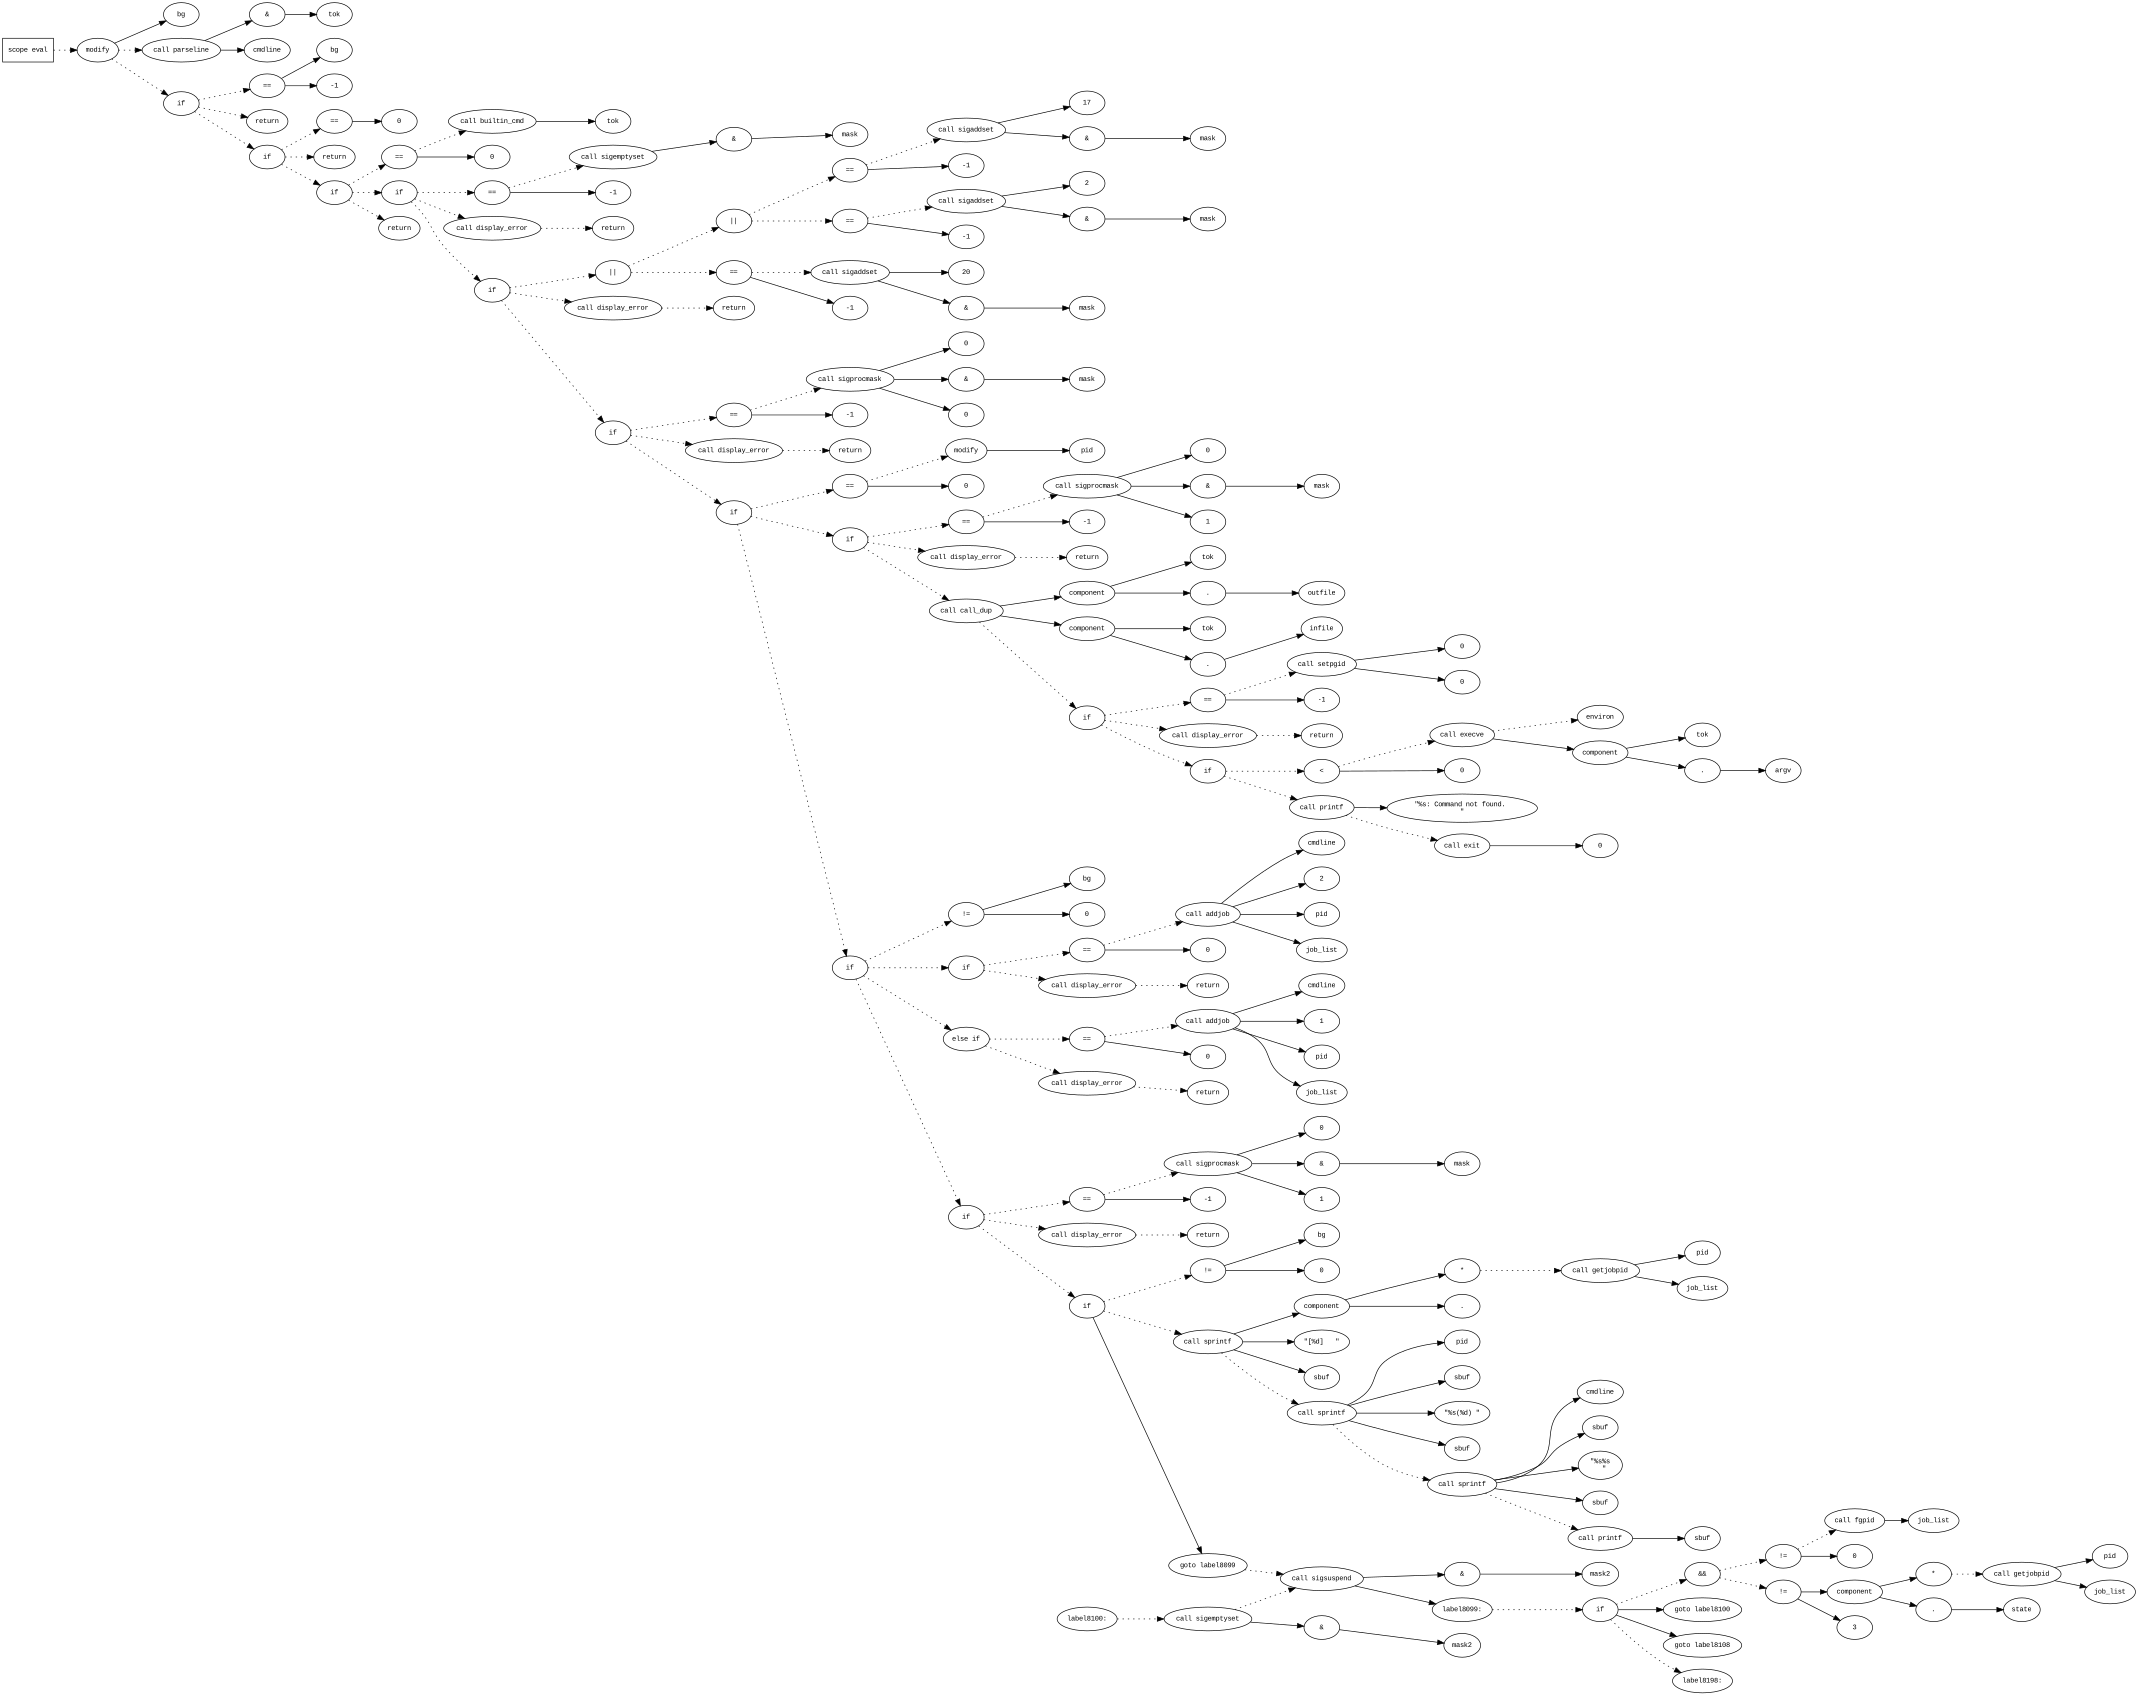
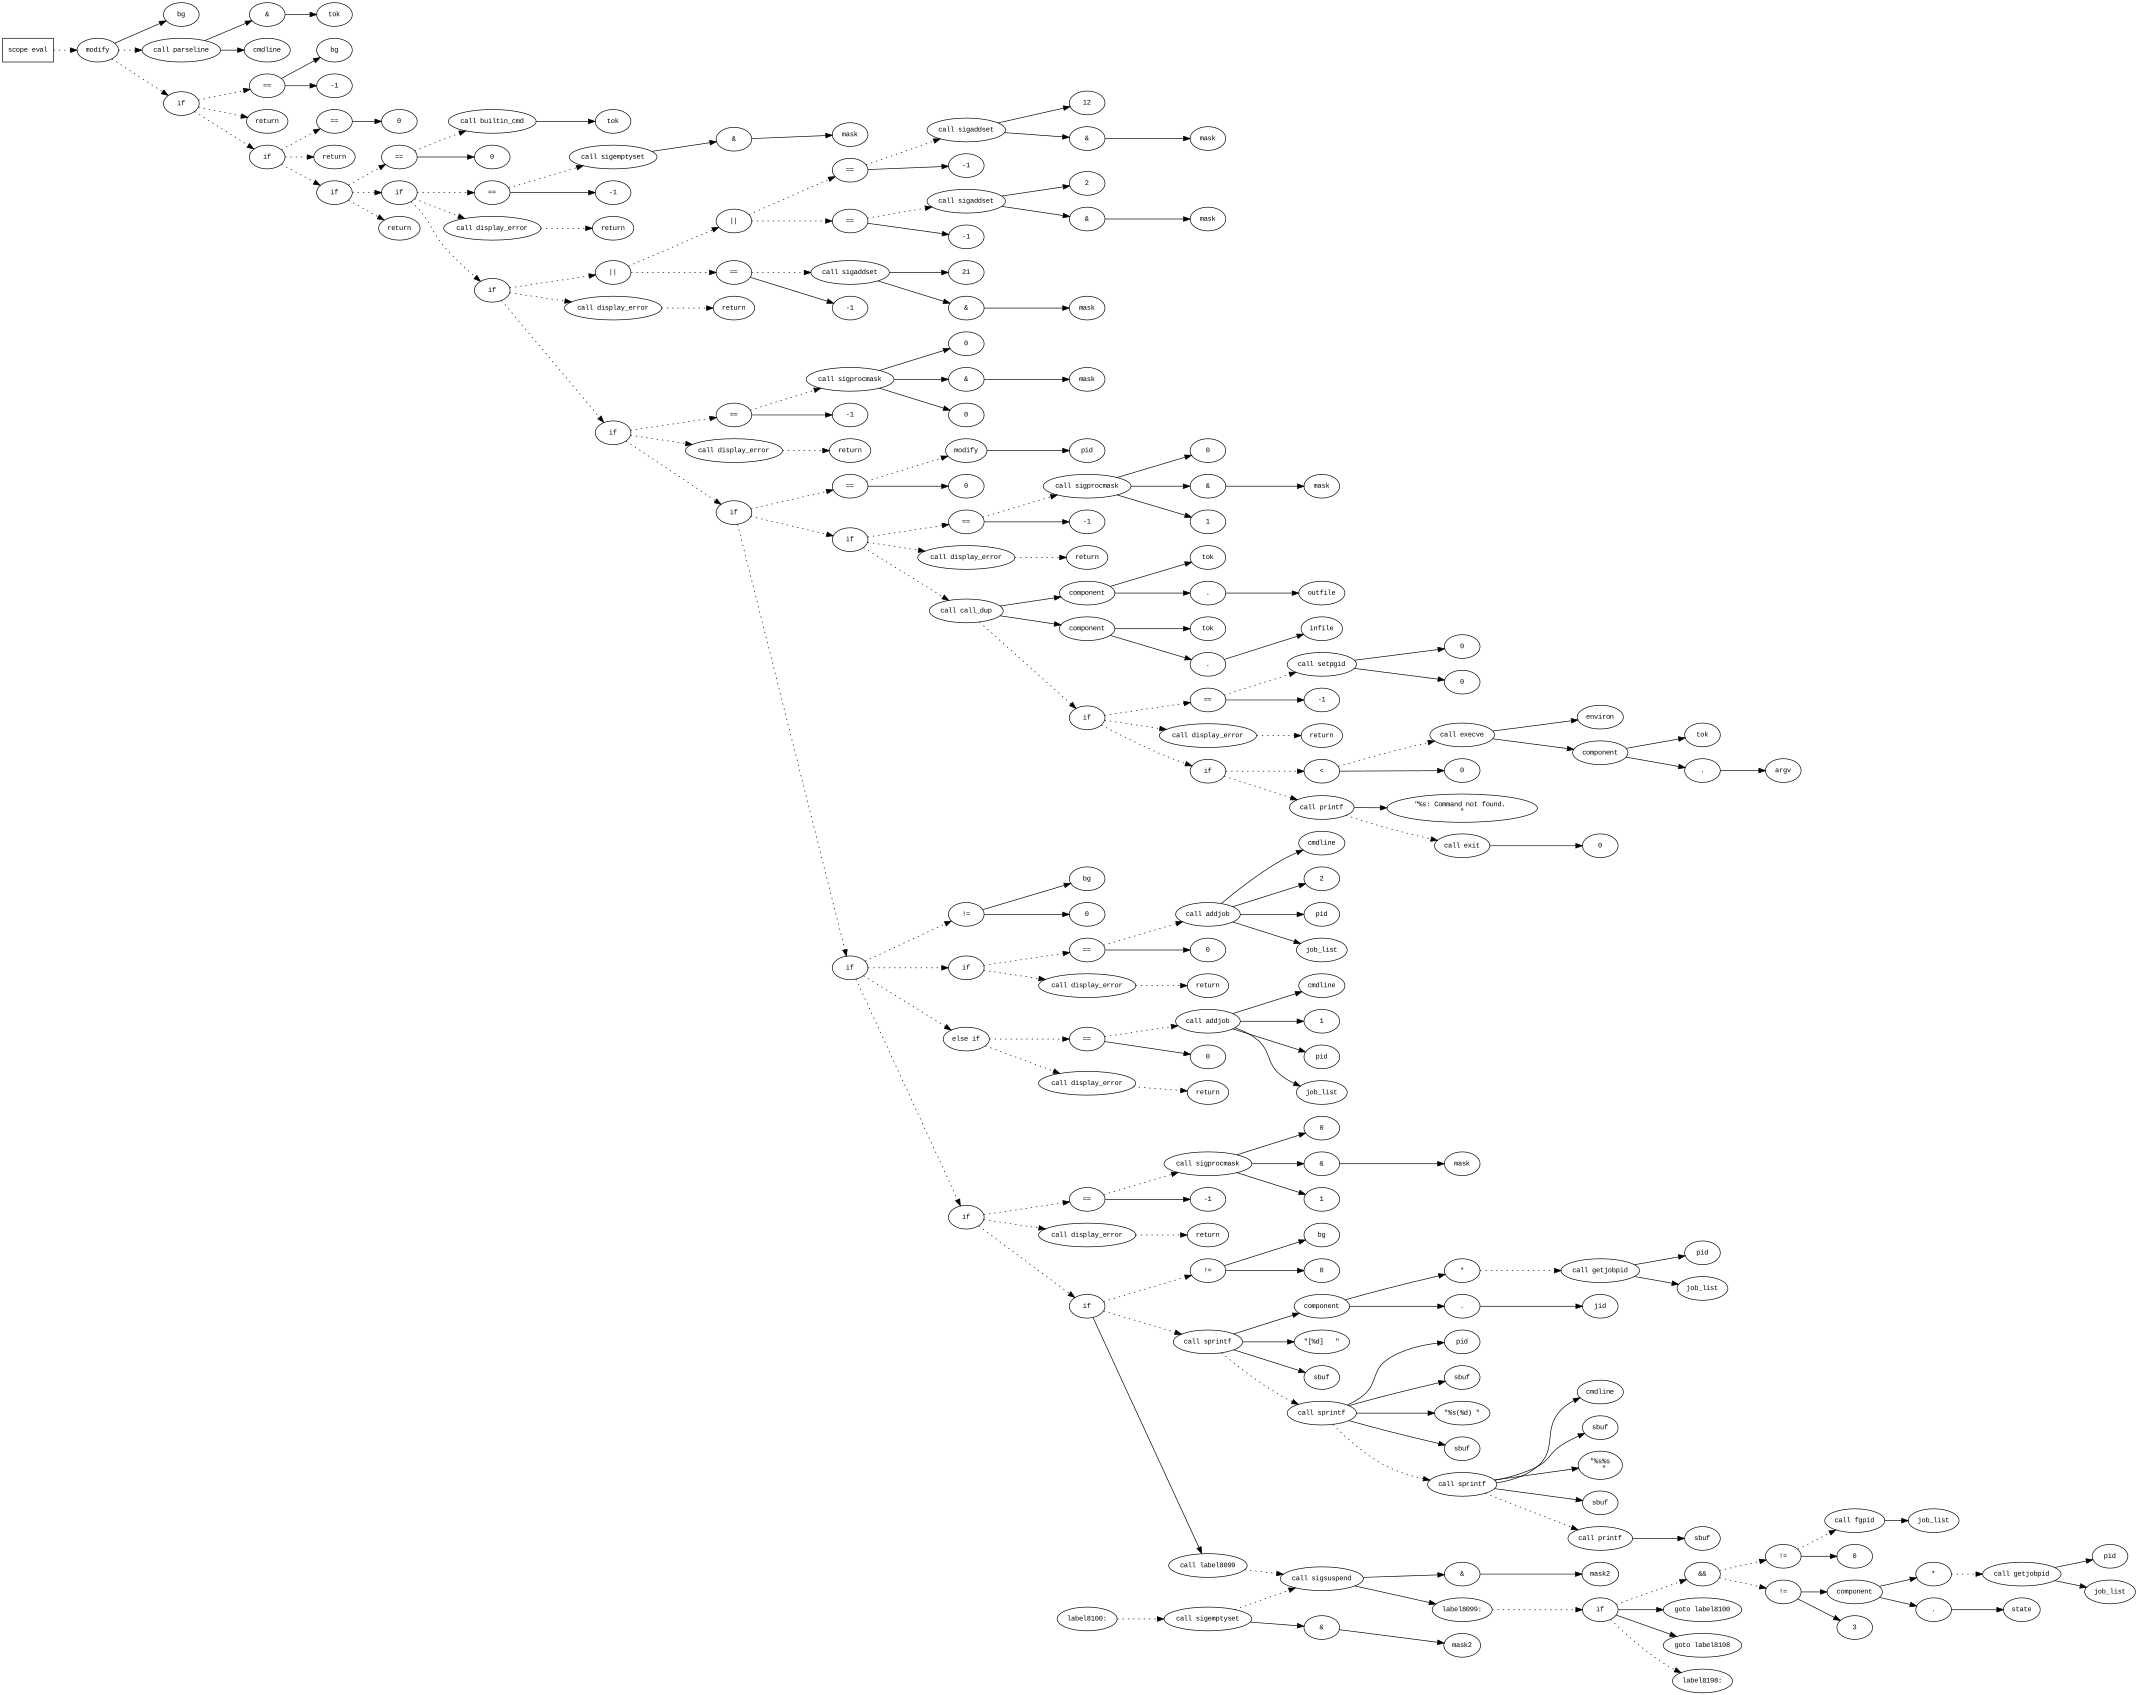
  digraph {
    fontname="Times New Roman"
    fontsize=10
    rankdir=LR
    node [fontname="Courier New" fontsize=10 shape=ellipse]
    edge [fontname="Times New Roman" fontsize=10]
    n1 [label="scope eval" shape=box]
    n2 [label=modify]
    n3 [label=bg]
    n4 [label="call parseline"]
    n5 [label=if]
    n6 [label="&"]
    n7 [label=cmdline]
    n8 [label="=="]
    n9 [label=return]
    n10 [label=if]
    n11 [label=tok]
    n12 [label=bg]
    n13 [label=-1]
    n14 [label="=="]
    n15 [label=return]
    n16 [label=if]
    n17 [label=0]
    n18 [label="=="]
    n19 [label=if]
    n20 [label=return]
    n21 [label="call builtin_cmd"]
    n22 [label=0]
    n23 [label="=="]
    n24 [label="call display_error"]
    n25 [label=if]
    n26 [label=tok]
    n27 [label="call sigemptyset"]
    n28 [label=-1]
    n29 [label=return]
    n30 [label="||"]
    n31 [label="call display_error"]
    n32 [label=if]
    n33 [label="&"]
    n34 [label=mask]
    n35 [label="||"]
    n36 [label="=="]
    n37 [label=return]
    n38 [label="=="]
    n39 [label="call display_error"]
    n40 [label=if]
    n41 [label="=="]
    n42 [label="=="]
    n43 [label="call sigaddset"]
    n44 [label=-1]
    n45 [label="call sigaddset"]
    n46 [label=-1]
    n47 [label="call sigaddset"]
    n48 [label=-1]
-   n49 [label=17]
+   n49 [label=12]
    n50 [label="&"]
    n51 [label=mask]
    n52 [label=2]
    n53 [label="&"]
    n54 [label=mask]
-   n55 [label=20]
+   n55 [label=21]
    n56 [label="&"]
    n57 [label=mask]
    n58 [label="call sigprocmask"]
    n59 [label=-1]
    n60 [label=return]
    n61 [label="=="]
    n62 [label=if]
    n63 [label=if]
    n64 [label=0]
    n65 [label="&"]
    n66 [label=0]
    n67 [label=mask]
    n68 [label=modify]
    n69 [label=0]
    n70 [label="=="]
    n71 [label="call display_error"]
    n72 [label="call call_dup"]
    n73 [label="!="]
    n74 [label=if]
    n75 [label="else if"]
    n76 [label=if]
    n77 [label=pid]
    n78 [label="call sigprocmask"]
    n79 [label=-1]
    n80 [label=return]
    n81 [label=component]
    n82 [label=component]
    n83 [label=if]
    n84 [label=0]
    n85 [label="&"]
    n86 [label=1]
    n87 [label=mask]
    n88 [label=tok]
    n89 [label="."]
    n90 [label=tok]
    n91 [label="."]
    n92 [label="=="]
    n93 [label="call display_error"]
    n94 [label=if]
    n95 [label=outfile]
    n96 [label=infile]
    n97 [label="call setpgid"]
    n98 [label=-1]
    n99 [label=return]
    n100 [label="<"]
    n101 [label="call printf"]
    n102 [label=0]
    n103 [label=0]
    n104 [label="call execve"]
    n105 [label=0]
    n106 [label="\"%s: Command not found. \n\""]
    n107 [label="call exit"]
    n108 [label=environ]
    n109 [label=component]
    n110 [label=tok]
    n111 [label="."]
    n112 [label=argv]
    n113 [label=0]
    n114 [label=bg]
    n115 [label=0]
    n116 [label="=="]
    n117 [label="call display_error"]
    n118 [label="=="]
    n119 [label="call display_error"]
    n120 [label="=="]
    n121 [label="call display_error"]
    n122 [label=if]
    n123 [label="call addjob"]
    n124 [label=0]
    n125 [label=return]
    n126 [label=cmdline]
    n127 [label=2]
    n128 [label=pid]
    n129 [label=job_list]
    n130 [label="call addjob"]
    n131 [label=0]
    n132 [label=return]
    n133 [label=cmdline]
    n134 [label=1]
    n135 [label=pid]
    n136 [label=job_list]
    n137 [label="call sigprocmask"]
    n138 [label=-1]
    n139 [label=return]
    n140 [label="!="]
    n141 [label="call sprintf"]
-   n142 [label="goto label8099"]
+   n142 [label="call label8099"]
    n143 [label=0]
    n144 [label="&"]
    n145 [label=1]
    n146 [label=mask]
    n147 [label=bg]
    n148 [label=0]
    n149 [label=component]
    n150 [label="\"[%d]   \""]
    n151 [label=sbuf]
    n152 [label="call sprintf"]
    n153 [label="call sigsuspend"]
    n154 [label="*"]
    n155 [label="."]
    n156 [label=pid]
    n157 [label=sbuf]
    n158 [label="\"%s(%d) \""]
    n159 [label=sbuf]
    n160 [label="call sprintf"]
    n161 [label="call getjobpid"]
+   n162 [label=jid]
    n163 [label=pid]
    n164 [label=job_list]
    n165 [label=cmdline]
    n166 [label=sbuf]
    n167 [label="\"%s%s\n  \""]
    n168 [label=sbuf]
    n169 [label="call printf"]
    n170 [label=sbuf]
    n171 [label="label8100:"]
    n172 [label="call sigemptyset"]
    n173 [label="&"]
    n174 [label=mask2]
    n175 [label="&"]
    n176 [label="label8099:"]
    n177 [label=mask2]
    n178 [label=if]
    n179 [label="&&"]
    n180 [label="goto label8100"]
    n181 [label="goto label8108"]
    n182 [label="label8198:"]
    n183 [label="!="]
    n184 [label="!="]
    n185 [label="call fgpid"]
    n186 [label=0]
    n187 [label=component]
    n188 [label=3]
    n189 [label=job_list]
    n190 [label="*"]
    n191 [label="."]
    n192 [label="call getjobpid"]
    n193 [label=state]
    n194 [label=pid]
    n195 [label=job_list]
    n1 -> n2 [style=dotted]
    n2 -> n3
    n2 -> n4 [style=dotted]
    n2 -> n5 [style=dotted]
    n4 -> n6
    n4 -> n7
    n5 -> n8 [style=dotted]
    n5 -> n9 [style=dotted]
    n5 -> n10 [style=dotted]
    n6 -> n11
    n8 -> n12
    n8 -> n13
    n10 -> n14 [style=dotted]
    n10 -> n15 [style=dotted]
    n10 -> n16 [style=dotted]
    n14 -> n17
    n16 -> n18 [style=dotted]
    n16 -> n19 [style=dotted]
    n16 -> n20 [style=dotted]
    n18 -> n21 [style=dotted]
    n18 -> n22
    n19 -> n23 [style=dotted]
    n19 -> n24 [style=dotted]
    n19 -> n25 [style=dotted]
    n21 -> n26
    n23 -> n27 [style=dotted]
    n23 -> n28
    n24 -> n29 [style=dotted]
    n25 -> n30 [style=dotted]
    n25 -> n31 [style=dotted]
    n25 -> n32 [style=dotted]
    n27 -> n33
    n30 -> n35 [style=dotted]
    n30 -> n36 [style=dotted]
    n31 -> n37 [style=dotted]
    n32 -> n38 [style=dotted]
    n32 -> n39 [style=dotted]
    n32 -> n40 [style=dotted]
    n33 -> n34
    n35 -> n41 [style=dotted]
    n35 -> n42 [style=dotted]
    n36 -> n43 [style=dotted]
    n36 -> n44
    n38 -> n58 [style=dotted]
    n38 -> n59
    n39 -> n60 [style=dotted]
    n40 -> n61 [style=dotted]
    n40 -> n62 [style=dotted]
    n40 -> n63 [style=dotted]
    n41 -> n45 [style=dotted]
    n41 -> n46
    n42 -> n47 [style=dotted]
    n42 -> n48
    n43 -> n55
    n43 -> n56
    n45 -> n49
    n45 -> n50
    n47 -> n52
    n47 -> n53
    n50 -> n51
    n53 -> n54
    n56 -> n57
    n58 -> n64
    n58 -> n65
    n58 -> n66
    n61 -> n68 [style=dotted]
    n61 -> n69
    n62 -> n70 [style=dotted]
    n62 -> n71 [style=dotted]
    n62 -> n72 [style=dotted]
    n63 -> n73 [style=dotted]
    n63 -> n74 [style=dotted]
    n63 -> n75 [style=dotted]
    n63 -> n76 [style=dotted]
    n65 -> n67
    n68 -> n77
    n70 -> n78 [style=dotted]
    n70 -> n79
    n71 -> n80 [style=dotted]
    n72 -> n81
    n72 -> n82
    n72 -> n83 [style=dotted]
    n73 -> n114
    n73 -> n115
    n74 -> n116 [style=dotted]
    n74 -> n117 [style=dotted]
    n75 -> n118 [style=dotted]
    n75 -> n119 [style=dotted]
    n76 -> n120 [style=dotted]
    n76 -> n121 [style=dotted]
    n76 -> n122 [style=dotted]
    n78 -> n84
    n78 -> n85
    n78 -> n86
    n81 -> n88
    n81 -> n89
    n82 -> n90
    n82 -> n91
    n83 -> n92 [style=dotted]
    n83 -> n93 [style=dotted]
    n83 -> n94 [style=dotted]
    n85 -> n87
    n89 -> n95
    n91 -> n96
    n92 -> n97 [style=dotted]
    n92 -> n98
    n93 -> n99 [style=dotted]
    n94 -> n100 [style=dotted]
    n94 -> n101 [style=dotted]
    n97 -> n102
    n97 -> n103
    n100 -> n104 [style=dotted]
    n100 -> n105
    n101 -> n106
    n101 -> n107 [style=dotted]
-   n104 -> n108 [style=dotted]
+   n104 -> n108
    n104 -> n109
    n107 -> n113
    n109 -> n110
    n109 -> n111
    n111 -> n112
    n116 -> n123 [style=dotted]
    n116 -> n124
    n117 -> n125 [style=dotted]
    n118 -> n130 [style=dotted]
    n118 -> n131
    n119 -> n132 [style=dotted]
    n120 -> n137 [style=dotted]
    n120 -> n138
    n121 -> n139 [style=dotted]
    n122 -> n140 [style=dotted]
    n122 -> n141 [style=dotted]
    n122 -> n142
    n123 -> n126
    n123 -> n127
    n123 -> n128
    n123 -> n129
    n130 -> n133
    n130 -> n134
    n130 -> n135
    n130 -> n136
    n137 -> n143
    n137 -> n144
    n137 -> n145
    n140 -> n147
    n140 -> n148
    n141 -> n149
    n141 -> n150
    n141 -> n151
    n141 -> n152 [style=dotted]
    n142 -> n153 [style=dotted]
    n144 -> n146
    n149 -> n154
    n149 -> n155
    n152 -> n156
    n152 -> n157
    n152 -> n158
    n152 -> n159
    n152 -> n160 [style=dotted]
    n153 -> n175
    n153 -> n176 [style=solid]
    n154 -> n161 [style=dotted]
+   n155 -> n162
    n160 -> n165
    n160 -> n166
    n160 -> n167
    n160 -> n168
    n160 -> n169 [style=dotted]
    n161 -> n163
    n161 -> n164
    n169 -> n170
    n171 -> n172 [style=dotted]
    n172 -> n153 [style=dotted]
    n172 -> n173
    n173 -> n174
    n175 -> n177
    n176 -> n178 [style=dotted]
    n178 -> n179 [style=dotted]
    n178 -> n180
    n178 -> n181
    n178 -> n182 [style=dotted]
    n179 -> n183 [style=dotted]
    n179 -> n184 [style=dotted]
    n183 -> n185 [style=dotted]
    n183 -> n186
    n184 -> n187
    n184 -> n188
    n185 -> n189
    n187 -> n190
    n187 -> n191
    n190 -> n192 [style=dotted]
    n191 -> n193
    n192 -> n194
    n192 -> n195
  }
